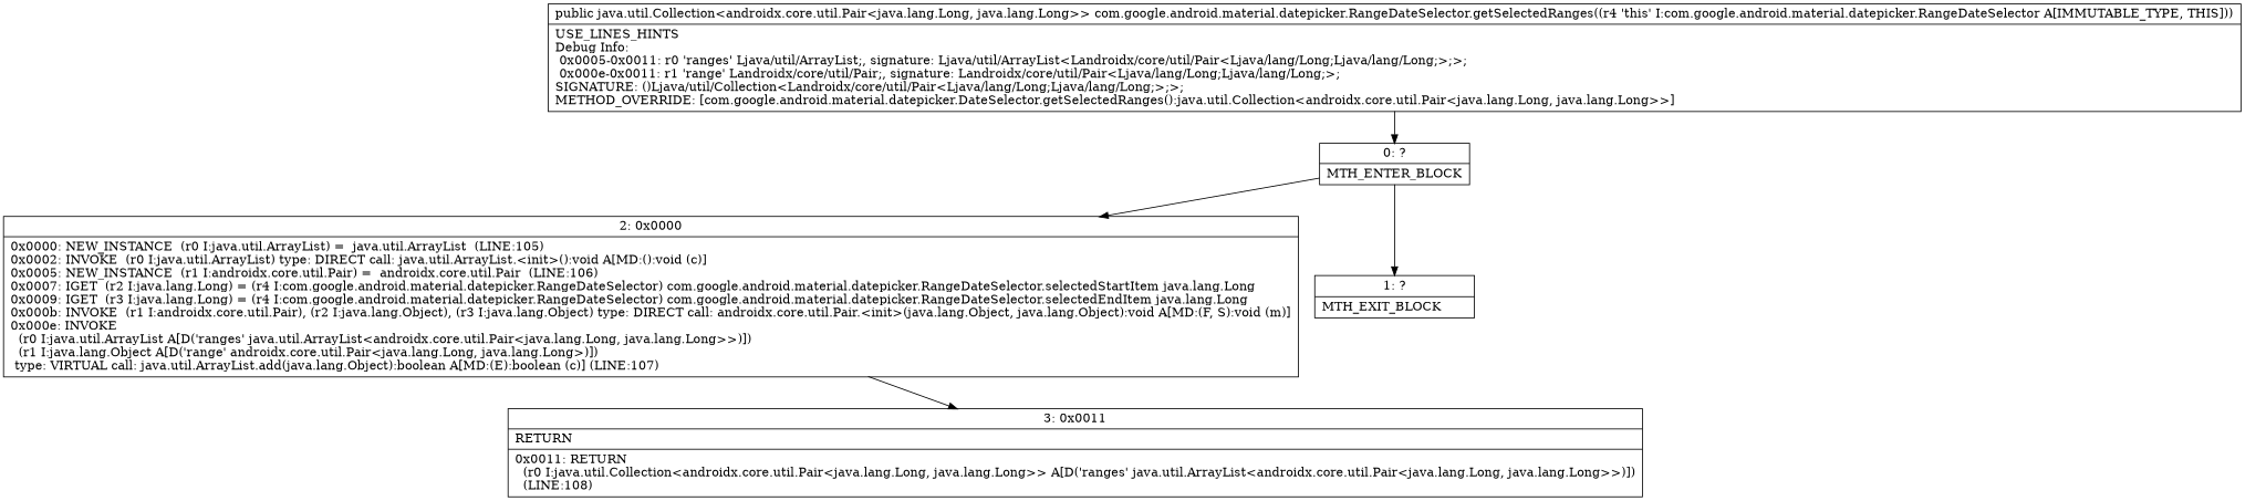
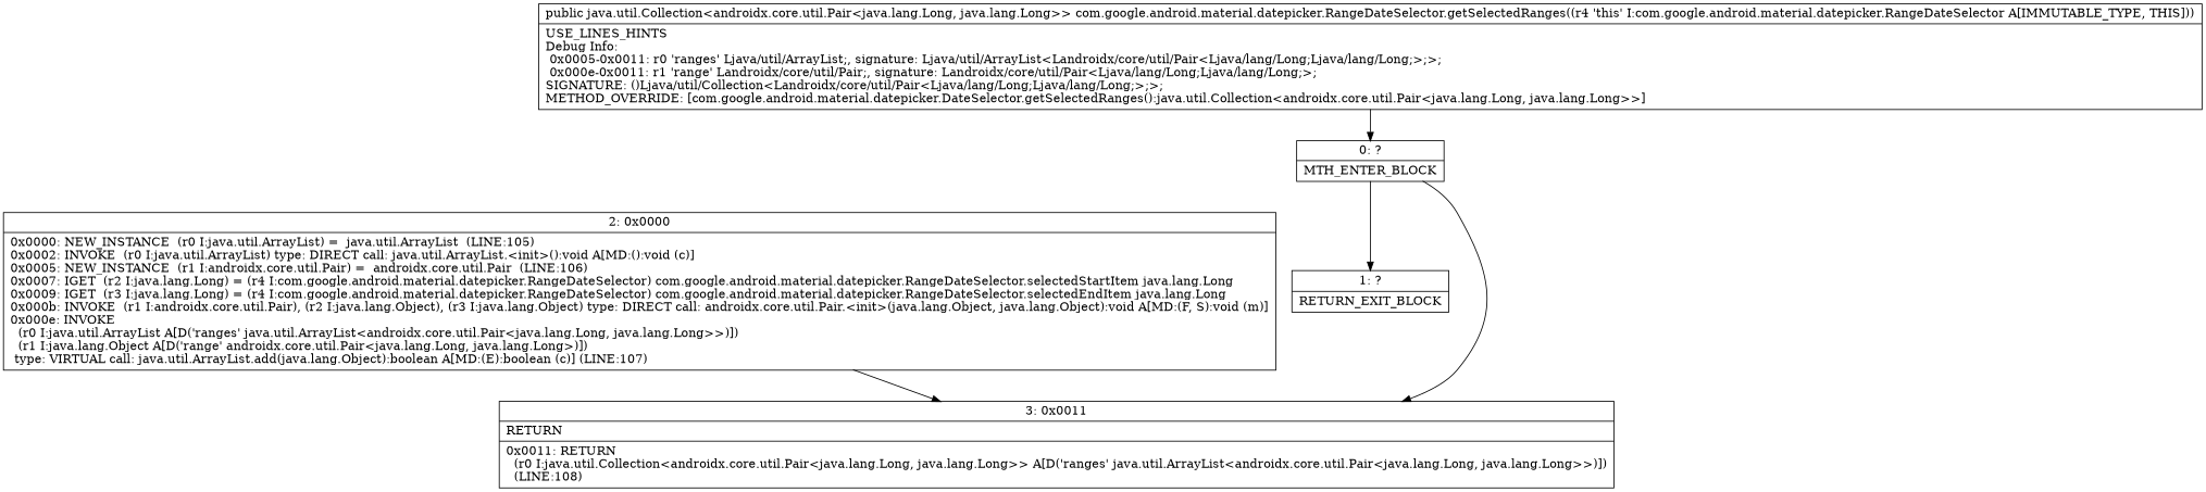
  digraph {
    node [shape=record]
    n1 [label="{0\:\ ?|MTH_ENTER_BLOCK\l}"]
    n2 [label="{2\:\ 0x0000|0x0000: NEW_INSTANCE  (r0 I:java.util.ArrayList) =  java.util.ArrayList  (LINE:105)\l0x0002: INVOKE  (r0 I:java.util.ArrayList) type: DIRECT call: java.util.ArrayList.\<init\>():void A[MD:():void (c)]\l0x0005: NEW_INSTANCE  (r1 I:androidx.core.util.Pair) =  androidx.core.util.Pair  (LINE:106)\l0x0007: IGET  (r2 I:java.lang.Long) = (r4 I:com.google.android.material.datepicker.RangeDateSelector) com.google.android.material.datepicker.RangeDateSelector.selectedStartItem java.lang.Long \l0x0009: IGET  (r3 I:java.lang.Long) = (r4 I:com.google.android.material.datepicker.RangeDateSelector) com.google.android.material.datepicker.RangeDateSelector.selectedEndItem java.lang.Long \l0x000b: INVOKE  (r1 I:androidx.core.util.Pair), (r2 I:java.lang.Object), (r3 I:java.lang.Object) type: DIRECT call: androidx.core.util.Pair.\<init\>(java.lang.Object, java.lang.Object):void A[MD:(F, S):void (m)]\l0x000e: INVOKE  \l  (r0 I:java.util.ArrayList A[D('ranges' java.util.ArrayList\<androidx.core.util.Pair\<java.lang.Long, java.lang.Long\>\>)])\l  (r1 I:java.lang.Object A[D('range' androidx.core.util.Pair\<java.lang.Long, java.lang.Long\>)])\l type: VIRTUAL call: java.util.ArrayList.add(java.lang.Object):boolean A[MD:(E):boolean (c)] (LINE:107)\l}"]
-   n3 [label="{1\:\ ?|MTH_EXIT_BLOCK\l}"]
+   n3 [label="{1\:\ ?|RETURN_EXIT_BLOCK\l}"]
    n4 [label="{3\:\ 0x0011|RETURN\l|0x0011: RETURN  \l  (r0 I:java.util.Collection\<androidx.core.util.Pair\<java.lang.Long, java.lang.Long\>\> A[D('ranges' java.util.ArrayList\<androidx.core.util.Pair\<java.lang.Long, java.lang.Long\>\>)])\l  (LINE:108)\l}"]
    n5 [label="{public java.util.Collection\<androidx.core.util.Pair\<java.lang.Long, java.lang.Long\>\> com.google.android.material.datepicker.RangeDateSelector.getSelectedRanges((r4 'this' I:com.google.android.material.datepicker.RangeDateSelector A[IMMUTABLE_TYPE, THIS]))  | USE_LINES_HINTS\lDebug Info:\l  0x0005\-0x0011: r0 'ranges' Ljava\/util\/ArrayList;, signature: Ljava\/util\/ArrayList\<Landroidx\/core\/util\/Pair\<Ljava\/lang\/Long;Ljava\/lang\/Long;\>;\>;\l  0x000e\-0x0011: r1 'range' Landroidx\/core\/util\/Pair;, signature: Landroidx\/core\/util\/Pair\<Ljava\/lang\/Long;Ljava\/lang\/Long;\>;\lSIGNATURE: ()Ljava\/util\/Collection\<Landroidx\/core\/util\/Pair\<Ljava\/lang\/Long;Ljava\/lang\/Long;\>;\>;\lMETHOD_OVERRIDE: [com.google.android.material.datepicker.DateSelector.getSelectedRanges():java.util.Collection\<androidx.core.util.Pair\<java.lang.Long, java.lang.Long\>\>]\l}"]
-   n1 -> n2
+   n1 -> n4
    n1 -> n3
    n2 -> n4
    n5 -> n1
  }
